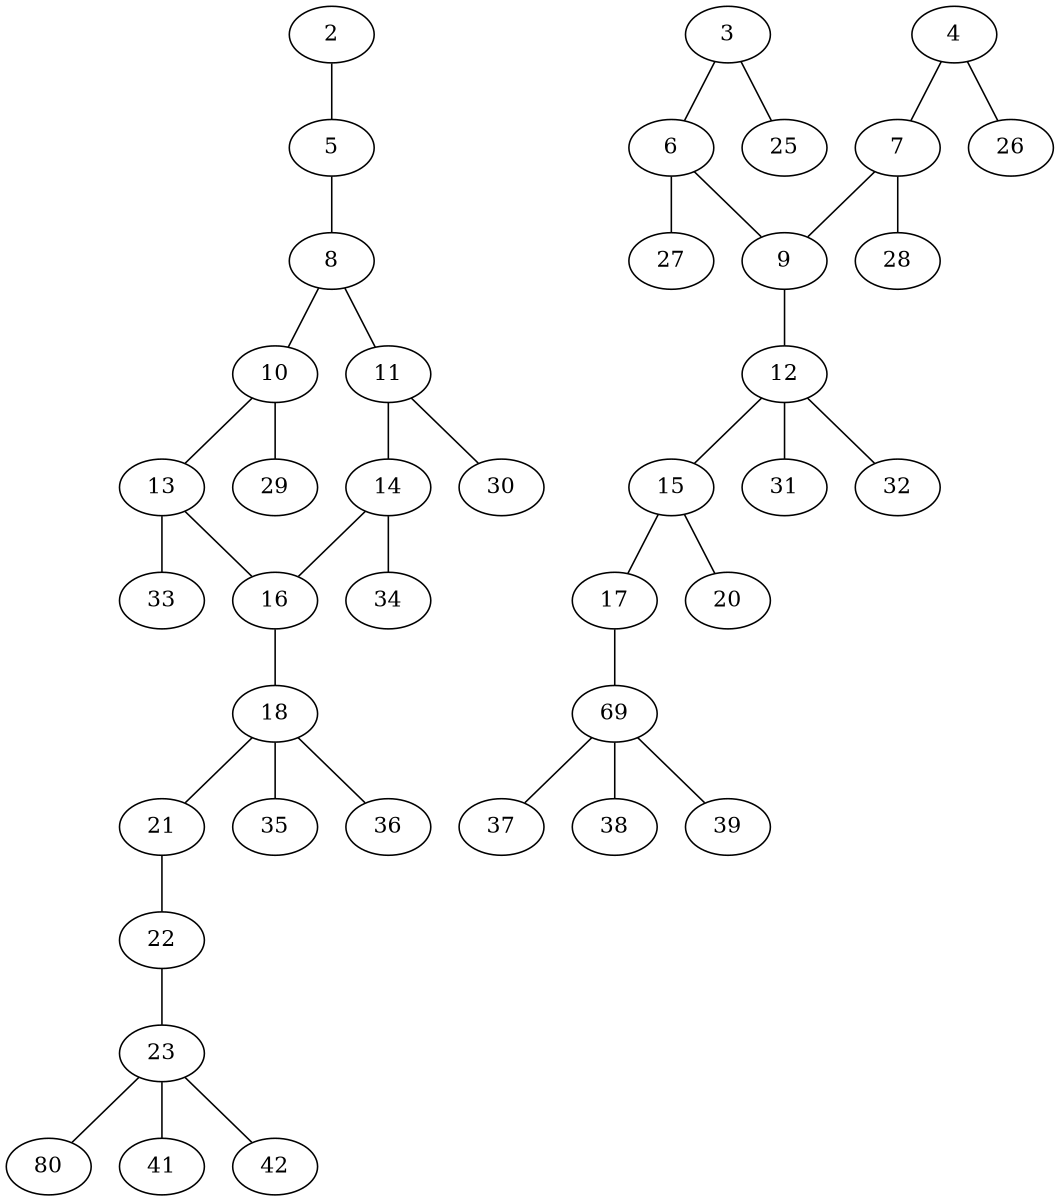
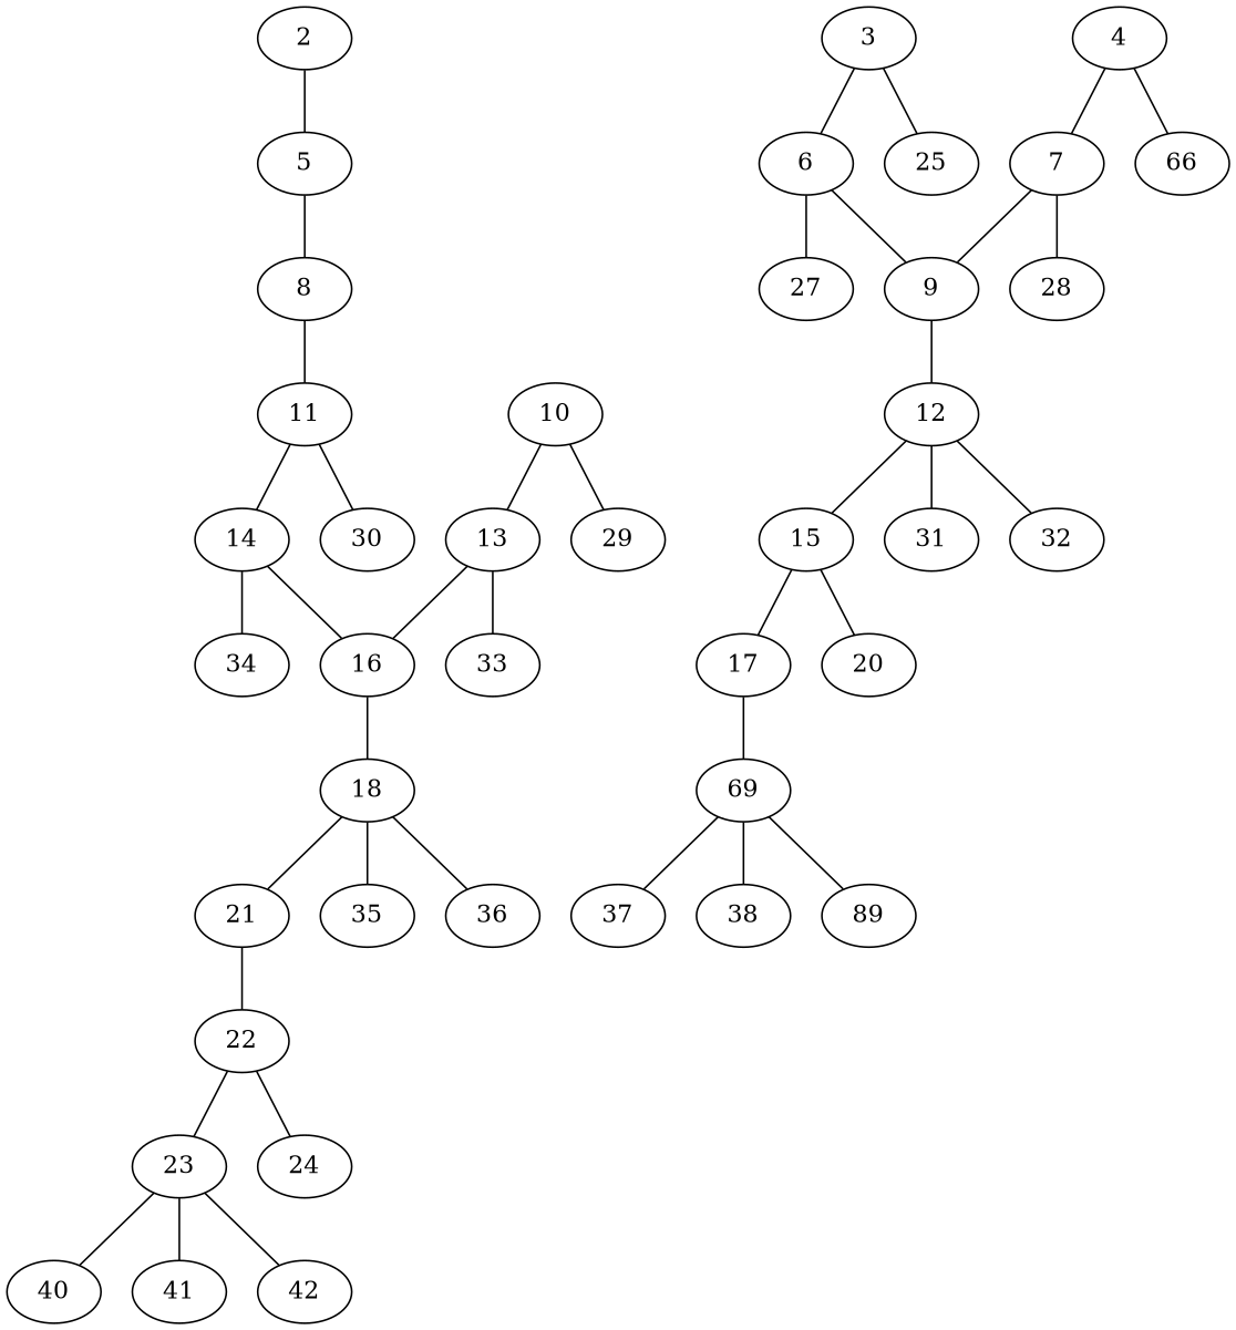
  graph {
    node [chem=H]
    edge [valence=1]
    2 [chem=N]
    5 [chem=N]
    3 [chem=C]
    6 [chem=C]
    25
    4 [chem=C]
    7 [chem=C]
-   26
+   26 [label=66]
    8 [chem=C]
    9 [chem=C]
    27
    28
    10 [chem=C]
    11 [chem=C]
    12 [chem=C]
    13 [chem=C]
    29
    14 [chem=C]
    30
    15 [chem=O]
    31
    32
    16 [chem=C]
    33
    34
    17 [chem=C]
    20 [chem=O]
    18 [chem=C]
    n29 [chem=C label=69]
    21 [chem=O]
    35
    36
    37
    38
-   39
+   39 [label=89]
    22 [chem=C]
    23 [chem=C]
-   40 [label=80]
+   24 [chem=O]
+   40
    41
    42
    2 -- 5 [valence=2]
    5 -- 8
    3 -- 6
    3 -- 25
    6 -- 9 [valence=2]
    6 -- 27
    4 -- 7 [valence=2]
    4 -- 26
    7 -- 9
    7 -- 28
-   8 -- 10 [valence=2]
    8 -- 11
    9 -- 12
    10 -- 13
    10 -- 29
    11 -- 14 [valence=2]
    11 -- 30
    12 -- 15
    12 -- 31
    12 -- 32
    13 -- 16 [valence=2]
    13 -- 33
    14 -- 16
    14 -- 34
    15 -- 17
    15 -- 20 [valence=2]
    16 -- 18
    17 -- n29
    18 -- 21
    18 -- 35
    18 -- 36
    n29 -- 37
    n29 -- 38
    n29 -- 39
    21 -- 22
    22 -- 23
+   22 -- 24 [valence=2]
    23 -- 40
    23 -- 41
    23 -- 42
  }
